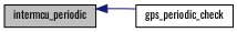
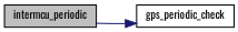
  digraph {
    rankdir=LR
    fontname=Oswald
    node [color=black fontname=Oswald fontsize=10 shape=record style=filled]
    n1 [fillcolor=grey75 fontcolor=black height=0.2 label=intermcu_periodic width=0.4]
    n2 [fillcolor=white height=0.2 label=gps_periodic_check width=0.4]
-   n2 -> n1 [color=midnightblue fontname=Oswald fontsize=10 labelfontname=FreeSans labelfontsize=10 style=solid]
+   n1 -> n2 [color=midnightblue fontname=Oswald fontsize=10 labelfontname=FreeSans labelfontsize=10 style=solid]
  }
